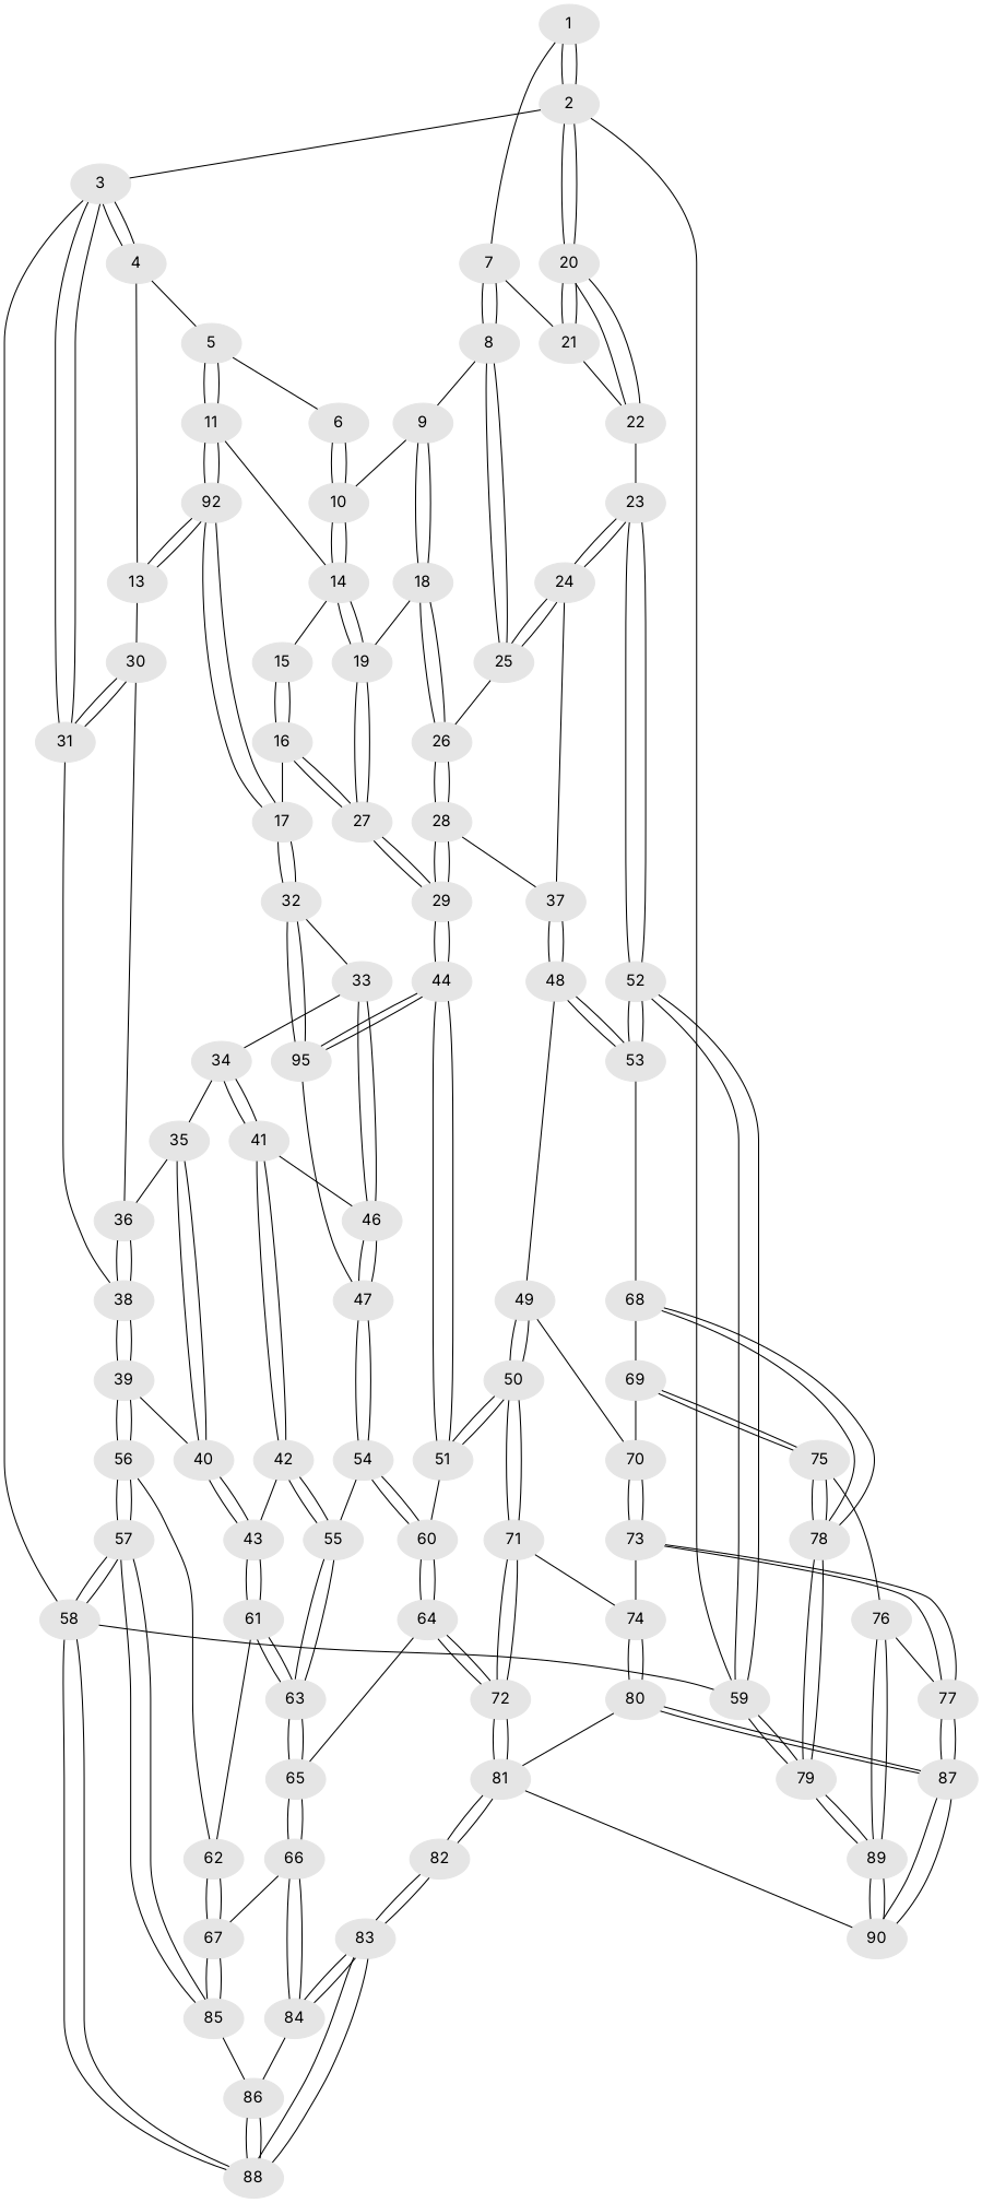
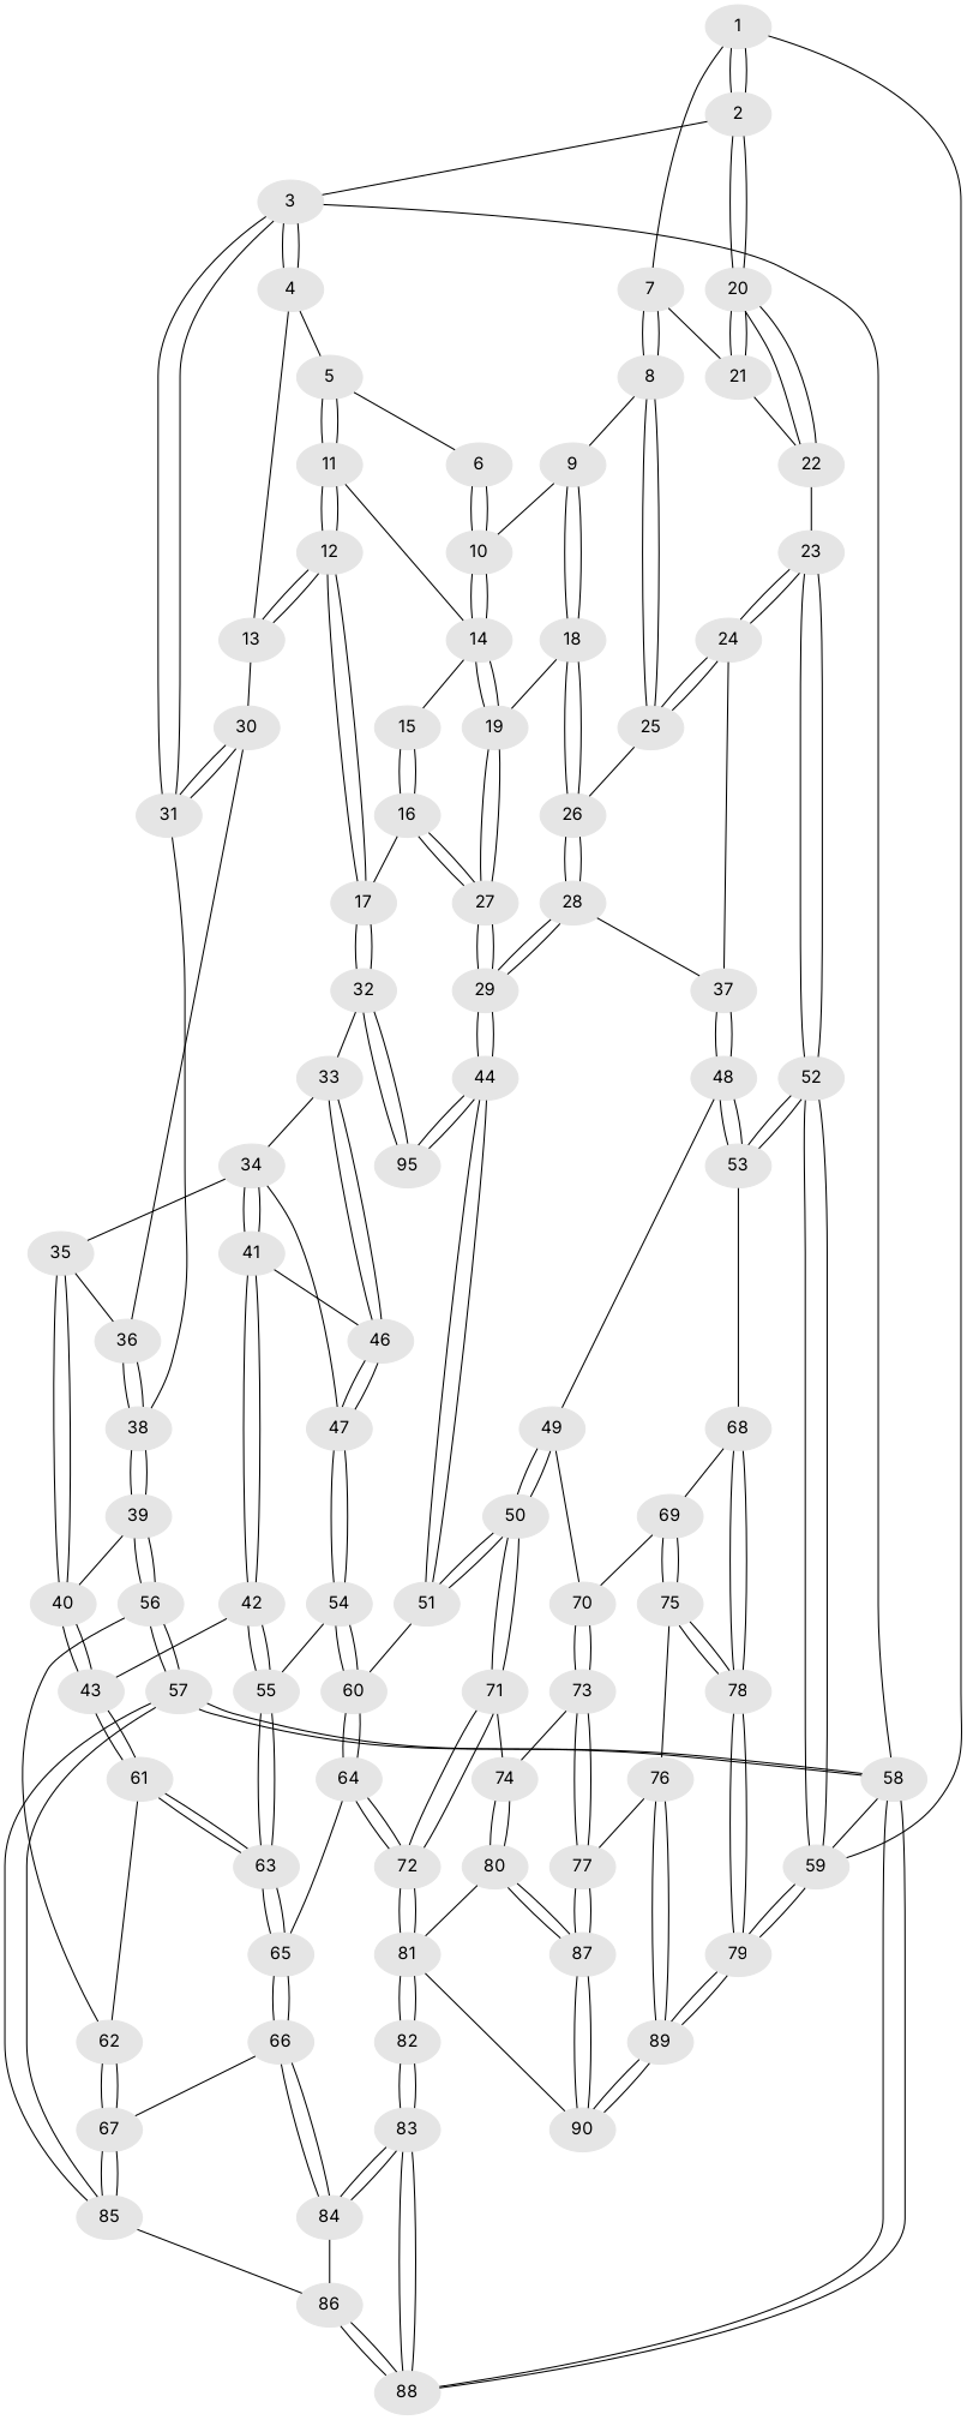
  graph {
    fontname=Inter
    node [color=gray90 fontname=Inter style=filled]
    edge [fontname=Inter]
    1
    2
    7
    3
    20
    59
    8
    21
    4
    31
    58
    22
    79
    5
    13
    38
    88
    6
    11
    30
    10
    14
-   12 [label=92]
+   12
    9
    25
    18
    26
    19
    15
    17
    16
    32
    36
    27
    29
    33
    n37 [label=95]
    28
    23
    24
    52
    37
    53
    48
    44
    51
    39
    34
    46
    47
    35
    41
    40
    42
    43
    49
    56
    57
    62
    61
    55
    63
    60
    54
    50
    70
    68
    71
    73
    72
    74
    64
    69
    78
    65
    85
    67
    86
    89
    66
    81
    84
    75
    76
    77
    80
    82
    90
    87
    83
    1 -- 2
    1 -- 2
    1 -- 7
    2 -- 3
    2 -- 20
    2 -- 20
-   2 -- 59
+   1 -- 59
    7 -- 8
    7 -- 8
    7 -- 21
    3 -- 4
    3 -- 4
    3 -- 31
    3 -- 31
    3 -- 58
    20 -- 21
    20 -- 21
    20 -- 22
    20 -- 22
    59 -- 79
    59 -- 79
    8 -- 9
    8 -- 25
    8 -- 25
    21 -- 22
    4 -- 5
    4 -- 13
    31 -- 38
    58 -- 59
    58 -- 88
    58 -- 88
    22 -- 23
    79 -- 89
    79 -- 89
    5 -- 6
    5 -- 11
    5 -- 11
    13 -- 30
    38 -- 39
    38 -- 39
    6 -- 10
    6 -- 10
    11 -- 14
    11 -- 12
    11 -- 12
    30 -- 31
    30 -- 31
    30 -- 36
    10 -- 14
    10 -- 14
    14 -- 19
    14 -- 19
    14 -- 15
    12 -- 13
    12 -- 13
    12 -- 17
    12 -- 17
    9 -- 10
    9 -- 18
    9 -- 18
    25 -- 26
    18 -- 26
    18 -- 26
    18 -- 19
    26 -- 28
    26 -- 28
    19 -- 27
    19 -- 27
    15 -- 16
    15 -- 16
    17 -- 32
    17 -- 32
    16 -- 17
    16 -- 27
    16 -- 27
    32 -- 33
    32 -- n37
    32 -- n37
    36 -- 38
    36 -- 38
    27 -- 29
    27 -- 29
    29 -- 44
    29 -- 44
    33 -- 34
    33 -- 46
    33 -- 46
-   n37 -- 47
+   34 -- 47
    28 -- 29
    28 -- 29
    28 -- 37
    23 -- 24
    23 -- 24
    23 -- 52
    23 -- 52
    24 -- 25
    24 -- 25
    24 -- 37
    52 -- 59
    52 -- 59
    52 -- 53
    52 -- 53
    37 -- 48
    37 -- 48
    53 -- 68
    48 -- 53
    48 -- 53
    48 -- 49
    44 -- n37
    44 -- n37
    44 -- 51
    44 -- 51
    51 -- 60
    39 -- 40
    39 -- 56
    39 -- 56
    34 -- 35
    34 -- 41
    34 -- 41
    46 -- 47
    46 -- 47
    47 -- 54
    47 -- 54
    35 -- 36
    35 -- 40
    35 -- 40
    41 -- 46
    41 -- 42
    41 -- 42
    40 -- 43
    40 -- 43
    42 -- 43
    42 -- 55
    42 -- 55
    43 -- 61
    43 -- 61
    49 -- 50
    49 -- 50
    49 -- 70
    56 -- 57
    56 -- 57
    56 -- 62
    57 -- 58
    57 -- 58
    57 -- 85
    57 -- 85
    62 -- 67
    62 -- 67
    61 -- 62
    61 -- 63
    61 -- 63
    55 -- 63
    55 -- 63
    63 -- 65
    63 -- 65
    60 -- 64
    60 -- 64
    54 -- 55
    54 -- 60
    54 -- 60
    50 -- 51
    50 -- 51
    50 -- 71
    50 -- 71
    70 -- 73
    70 -- 73
    68 -- 69
    68 -- 78
    68 -- 78
    71 -- 72
    71 -- 72
    71 -- 74
    73 -- 74
    73 -- 77
    73 -- 77
    72 -- 81
    72 -- 81
    74 -- 80
    74 -- 80
    64 -- 72
    64 -- 72
    64 -- 65
    69 -- 70
    69 -- 75
    69 -- 75
    78 -- 79
    78 -- 79
    65 -- 66
    65 -- 66
    85 -- 86
    67 -- 85
    67 -- 85
    86 -- 88
    86 -- 88
    89 -- 90
    89 -- 90
    66 -- 67
    66 -- 84
    66 -- 84
    81 -- 82
    81 -- 82
    81 -- 90
    84 -- 86
    75 -- 78
    75 -- 78
    75 -- 76
    76 -- 89
    76 -- 89
    76 -- 77
    77 -- 87
    77 -- 87
    80 -- 81
    80 -- 87
    80 -- 87
    82 -- 83
    82 -- 83
    87 -- 90
    87 -- 90
    83 -- 88
    83 -- 88
    83 -- 84
    83 -- 84
  }
